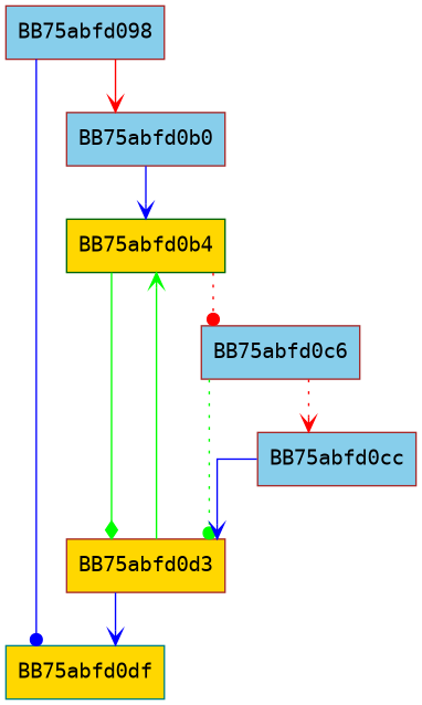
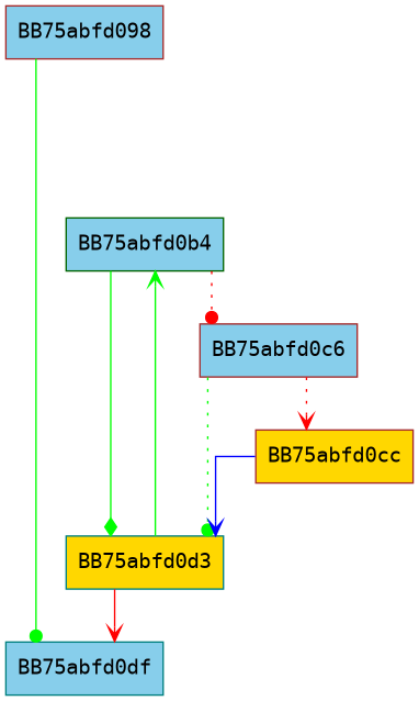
  digraph {
    fontname="DejaVu Sans Mono"
    splines=ortho
    node [color=brown fillcolor=skyblue fontname="DejaVu Sans Mono" shape=box style=filled]
    edge [arrowhead=vee color=green fontname="DejaVu Sans Mono" style=solid]
-   BB75abfd0df [color=teal fillcolor=gold]
+   BB75abfd0df [color=teal]
    BB75abfd098
-   BB75abfd0b0
-   BB75abfd0b4 [color=darkgreen fillcolor=gold]
-   BB75abfd0d3 [fillcolor=gold]
+   BB75abfd0b4 [color=darkgreen]
+   BB75abfd0d3 [color=teal fillcolor=gold]
    BB75abfd0c6
-   BB75abfd0cc
-   BB75abfd098 -> BB75abfd0df [arrowhead=dot color=blue]
-   BB75abfd098 -> BB75abfd0b0 [color=red]
-   BB75abfd0b0 -> BB75abfd0b4 [color=blue]
+   BB75abfd0cc [fillcolor=gold]
+   BB75abfd098 -> BB75abfd0df [arrowhead=dot]
    BB75abfd0b4 -> BB75abfd0d3 [arrowhead=diamond]
    BB75abfd0b4 -> BB75abfd0c6 [arrowhead=dot color=red style=dotted]
-   BB75abfd0d3 -> BB75abfd0df [color=blue]
+   BB75abfd0d3 -> BB75abfd0df [color=red]
    BB75abfd0d3 -> BB75abfd0b4
    BB75abfd0c6 -> BB75abfd0d3 [arrowhead=dot style=dotted]
    BB75abfd0c6 -> BB75abfd0cc [color=red style=dotted]
    BB75abfd0cc -> BB75abfd0d3 [color=blue]
  }
